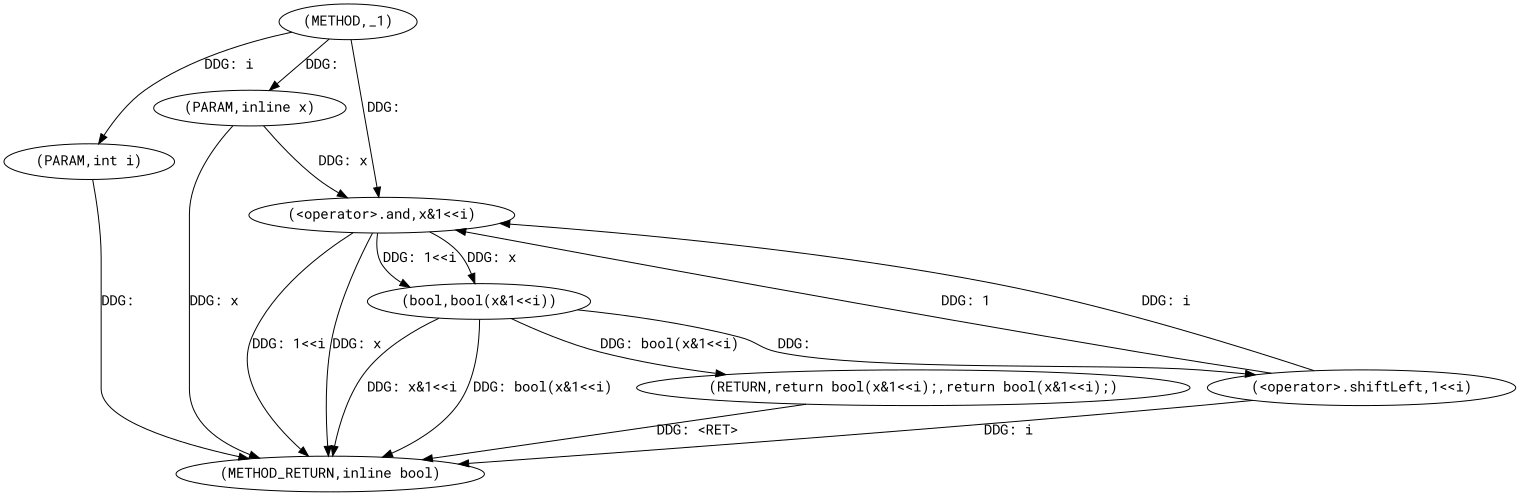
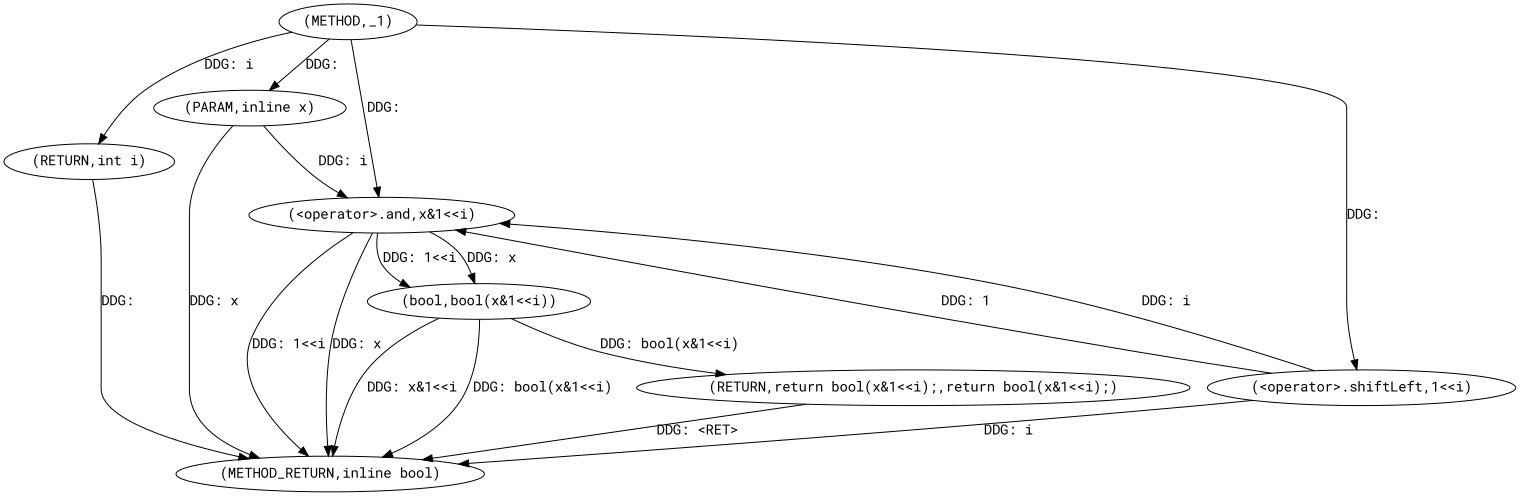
  digraph {
    fontname="Roboto Mono"
    node [fontname="Roboto Mono"]
    edge [fontname="Roboto Mono"]
    n1 [label="(METHOD,_1)"]
    n2 [label="(PARAM,inline x)"]
-   n3 [label="(PARAM,int i)"]
+   n3 [label="(RETURN,int i)"]
    n4 [label="(<operator>.and,x&1<<i)"]
    n5 [label="(<operator>.shiftLeft,1<<i)"]
    n6 [label="(METHOD_RETURN,inline bool)"]
    n7 [label="(bool,bool(x&1<<i))"]
    n8 [label="(RETURN,return bool(x&1<<i);,return bool(x&1<<i);)"]
    n1 -> n2 [label="DDG: "]
    n1 -> n3 [label="DDG: i"]
    n1 -> n4 [label="DDG: "]
-   n7 -> n5 [label="DDG: "]
-   n2 -> n4 [label="DDG: x"]
+   n1 -> n5 [label="DDG: "]
+   n2 -> n4 [label="DDG: i"]
    n2 -> n6 [label="DDG: x"]
    n3 -> n6 [label="DDG: "]
    n4 -> n6 [label="DDG: x"]
    n4 -> n6 [label="DDG: 1<<i"]
    n4 -> n7 [label="DDG: 1<<i"]
    n4 -> n7 [label="DDG: x"]
    n5 -> n4 [label="DDG: 1"]
    n5 -> n4 [label="DDG: i"]
    n5 -> n6 [label="DDG: i"]
    n7 -> n6 [label="DDG: x&1<<i"]
    n7 -> n6 [label="DDG: bool(x&1<<i)"]
    n7 -> n8 [label="DDG: bool(x&1<<i)"]
    n8 -> n6 [label="DDG: <RET>"]
  }
